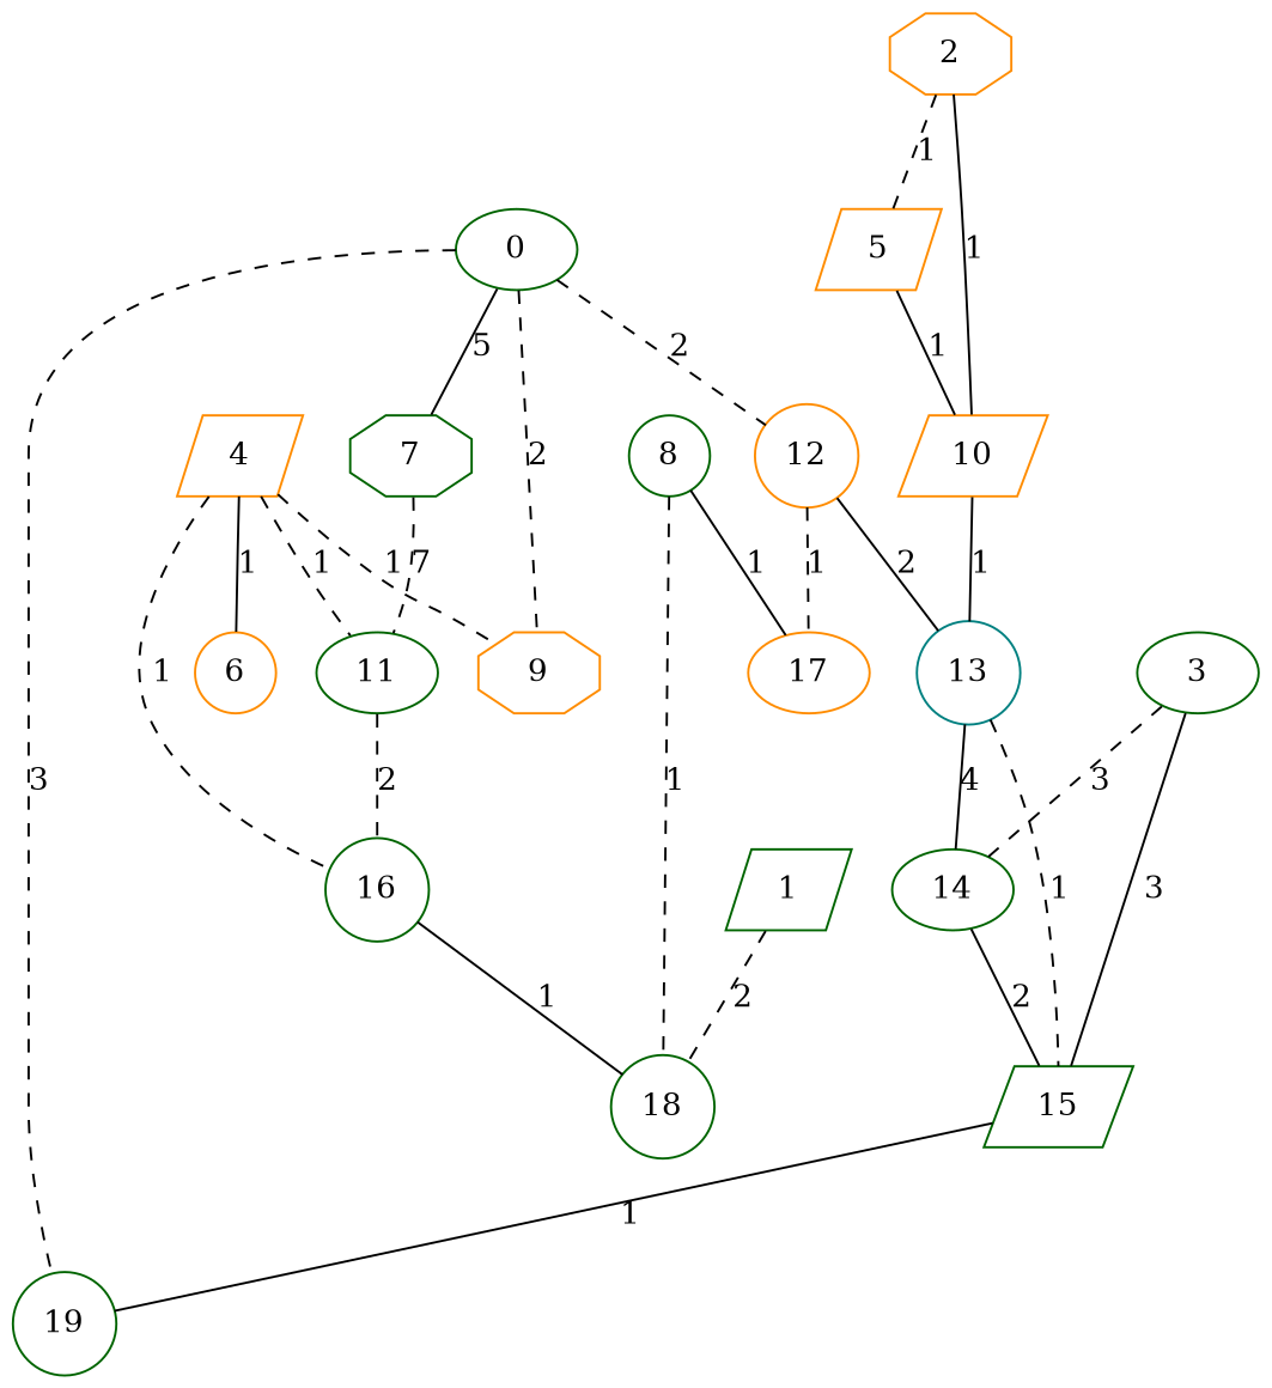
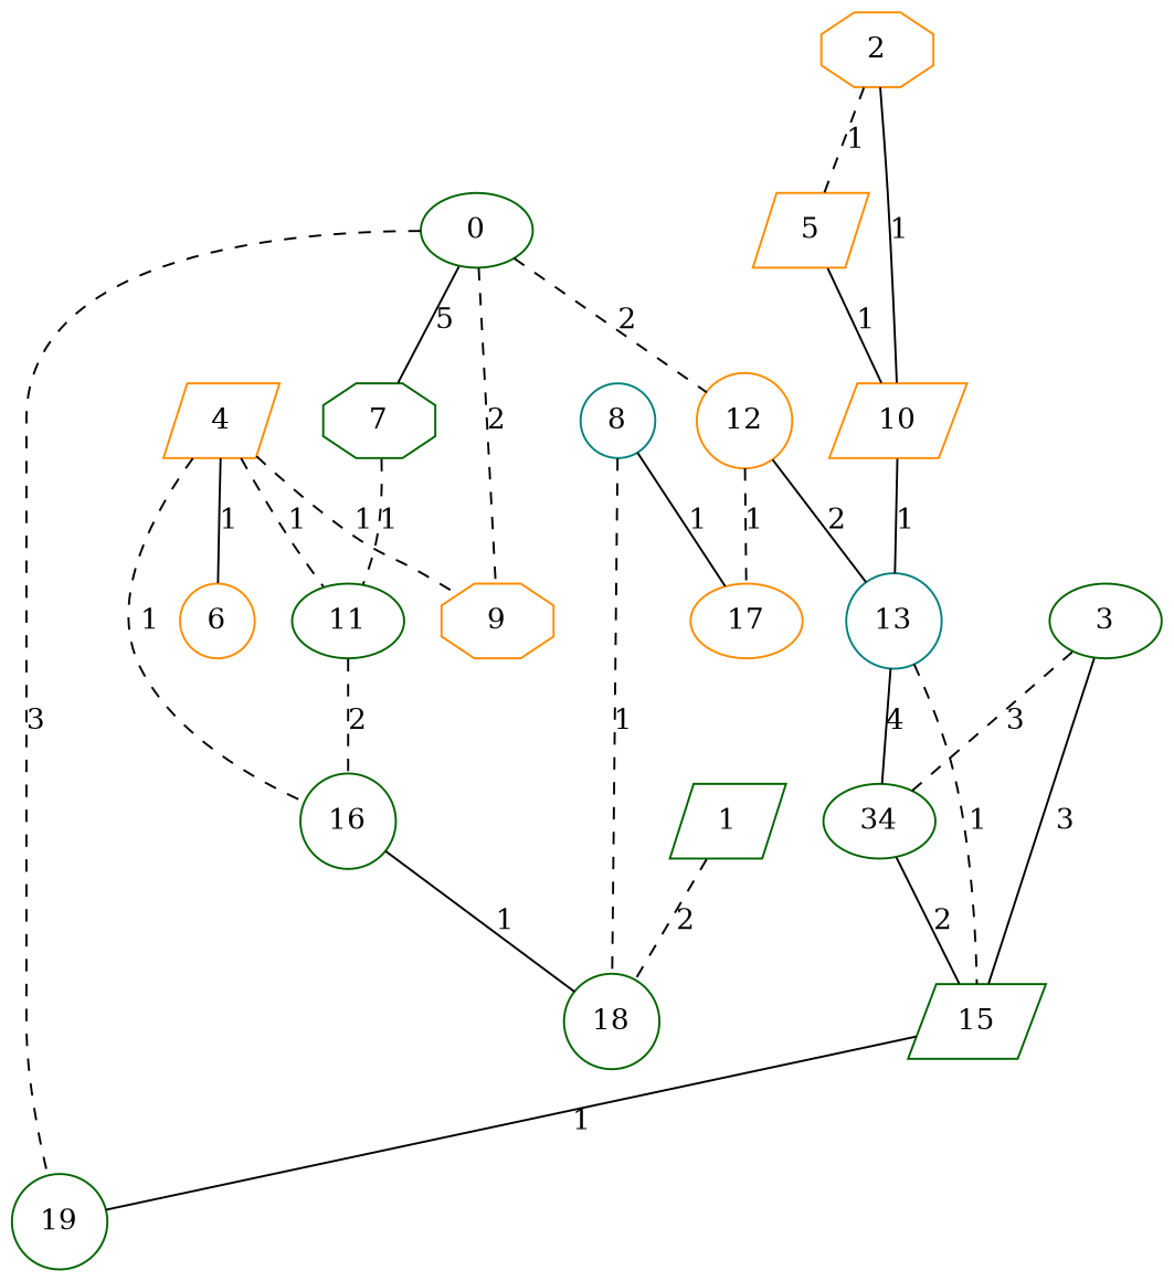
  graph {
    node [color=darkgreen shape=circle]
    edge [style=dashed]
    0 [shape=ellipse]
    7 [shape=octagon]
    12 [color=darkorange]
    19
    9 [color=darkorange shape=octagon]
    11 [shape=ellipse]
    17 [color=darkorange shape=ellipse]
    13 [color=teal]
    16
    15 [shape=parallelogram]
-   14 [shape=ellipse]
+   14 [shape=ellipse label=34]
    1 [shape=parallelogram]
    18
    2 [color=darkorange shape=octagon]
    10 [color=darkorange shape=parallelogram]
    5 [color=darkorange shape=parallelogram]
    3 [shape=ellipse]
    4 [color=darkorange shape=parallelogram]
    6 [color=darkorange]
-   8
+   8 [color=teal]
    0 -- 7 [label=5 style=solid]
    0 -- 12 [label=2]
    0 -- 19 [label=3]
    0 -- 9 [label=2]
-   7 -- 11 [label=7]
+   7 -- 11 [label=1]
    12 -- 17 [label=1]
    12 -- 13 [label=2 style=solid]
    11 -- 16 [label=2]
    13 -- 15 [label=1]
    13 -- 14 [label=4 style=solid]
    16 -- 18 [label=1 style=solid]
    15 -- 19 [label=1 style=solid]
    14 -- 15 [label=2 style=solid]
    1 -- 18 [label=2]
    2 -- 10 [label=1 style=solid]
    2 -- 5 [label=1]
    10 -- 13 [label=1 style=solid]
    5 -- 10 [label=1 style=solid]
    3 -- 15 [label=3 style=solid]
    3 -- 14 [label=3]
    4 -- 9 [label=1]
    4 -- 11 [label=1]
    4 -- 16 [label=1]
    4 -- 6 [label=1 style=solid]
    8 -- 17 [label=1 style=solid]
    8 -- 18 [label=1]
  }
